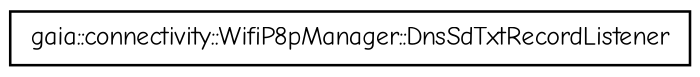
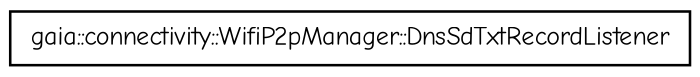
  digraph {
    rankdir=TB
    fontname="Comic Neue"
-   n1 [color=black fillcolor=white fontname="Comic Neue" fontsize=10 height=0.2 label="gaia::connectivity::WifiP8pManager::DnsSdTxtRecordListener" shape=record style=filled width=0.4]
+   n1 [color=black fillcolor=white fontname="Comic Neue" fontsize=10 height=0.2 label="gaia::connectivity::WifiP2pManager::DnsSdTxtRecordListener" shape=record style=filled width=0.4]
  }
